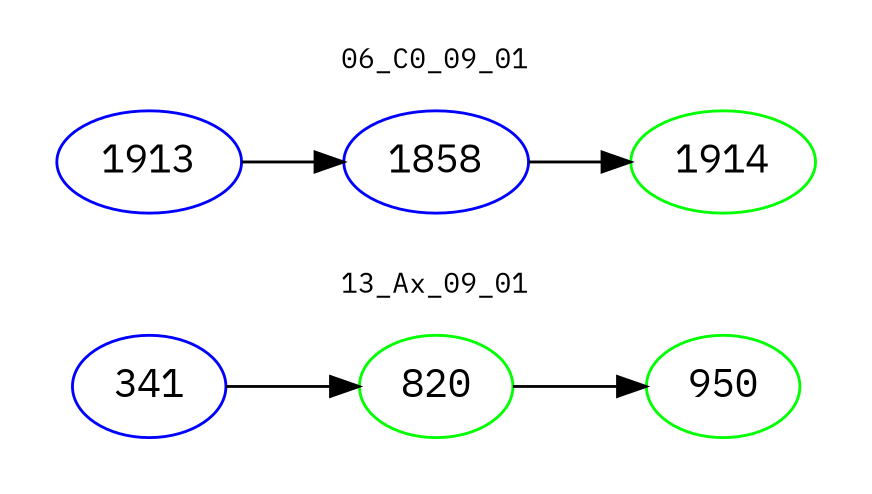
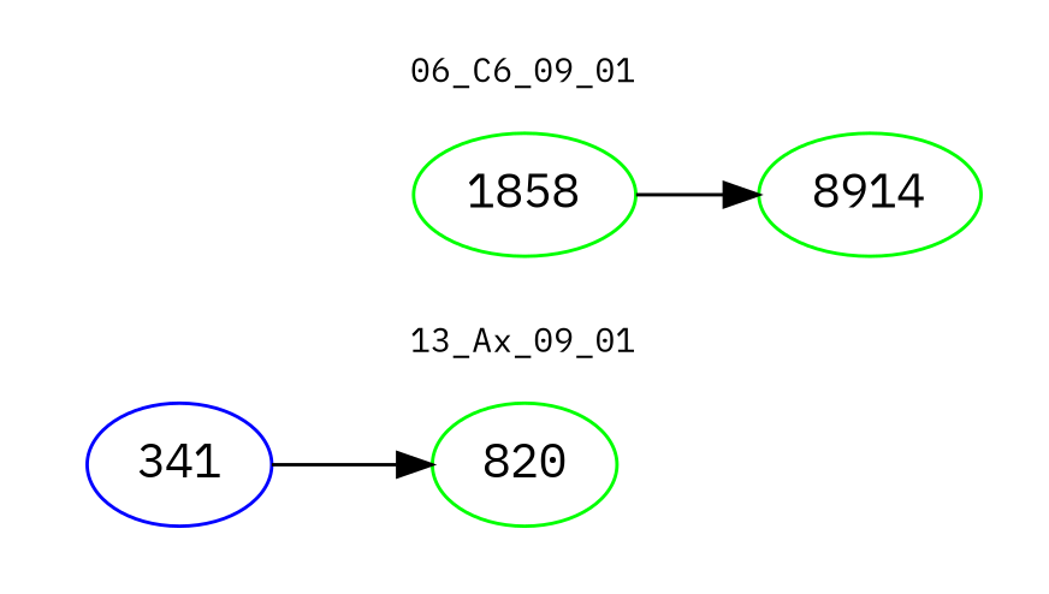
  digraph {
    fontname="IBM Plex Mono"
    rankdir=LR
    node [color=green fontname="IBM Plex Mono"]
    edge [color=black fontname="IBM Plex Mono"]
    n1 [color=blue label=341]
    n2 [label=820]
-   n3 [label=950]
-   n4 [color=blue label=1913]
-   n5 [color=blue label=1858]
-   n6 [label=1914]
+   n5 [label=1858]
+   n6 [label=8914]
    subgraph cluster_1 {
      color=white
      fontsize=10
      label="13_Ax_09_01"
      n1
      n2
-     n3
    }
    subgraph cluster_2 {
      color=white
      fontsize=10
-     label="06_C0_09_01"
-     n4
+     label="06_C6_09_01"
      n5
      n6
    }
    n1 -> n2
-   n2 -> n3
-   n4 -> n5
    n5 -> n6
  }
